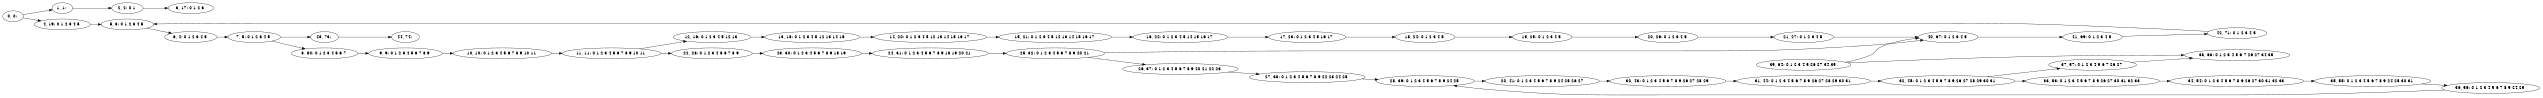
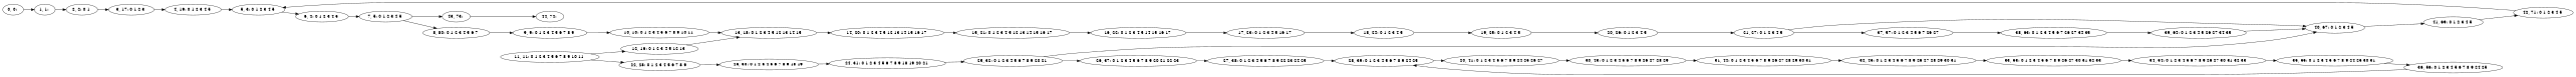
  digraph {
    rankdir=LR
    n1 [label="0, 0: "]
    n2 [label="1, 1: "]
    n3 [label="2, 2: 0 1 "]
    n4 [label="3, 17: 0 1 2 3 "]
    n5 [label="4, 19: 0 1 2 3 4 5 "]
    n6 [label="5, 3: 0 1 2 3 4 5 "]
    n7 [label="6, 4: 0 1 2 3 4 5 "]
    n8 [label="7, 5: 0 1 2 3 4 5 "]
    n9 [label="8, 80: 0 1 2 3 4 5 6 7 "]
    n10 [label="43, 73: "]
    n11 [label="9, 9: 0 1 2 3 4 5 6 7 8 9 "]
    n12 [label="44, 74: "]
    n13 [label="10, 10: 0 1 2 3 4 5 6 7 8 9 10 11 "]
    n14 [label="11, 11: 0 1 2 3 4 5 6 7 8 9 10 11 "]
    n15 [label="12, 16: 0 1 2 3 4 5 12 13 "]
    n16 [label="22, 28: 0 1 2 3 4 5 6 7 8 9 "]
    n17 [label="13, 18: 0 1 2 3 4 5 12 13 14 15 "]
    n18 [label="23, 30: 0 1 2 3 4 5 6 7 8 9 18 19 "]
    n19 [label="14, 20: 0 1 2 3 4 5 12 13 14 15 16 17 "]
    n20 [label="15, 21: 0 1 2 3 4 5 12 13 14 15 16 17 "]
    n21 [label="16, 22: 0 1 2 3 4 5 14 15 16 17 "]
    n22 [label="17, 23: 0 1 2 3 4 5 16 17 "]
    n23 [label="18, 24: 0 1 2 3 4 5 "]
    n24 [label="19, 25: 0 1 2 3 4 5 "]
    n25 [label="20, 26: 0 1 2 3 4 5 "]
    n26 [label="21, 27: 0 1 2 3 4 5 "]
    n27 [label="40, 67: 0 1 2 3 4 5 "]
    n28 [label="41, 69: 0 1 2 3 4 5 "]
    n29 [label="24, 31: 0 1 2 3 4 5 6 7 8 9 18 19 20 21 "]
    n30 [label="25, 32: 0 1 2 3 4 5 6 7 8 9 20 21 "]
    n31 [label="26, 37: 0 1 2 3 4 5 6 7 8 9 20 21 22 23 "]
    n32 [label="27, 38: 0 1 2 3 4 5 6 7 8 9 22 23 24 25 "]
    n33 [label="28, 39: 0 1 2 3 4 5 6 7 8 9 24 25 "]
    n34 [label="20, 41: 0 1 2 3 4 5 6 7 8 9 24 25 26 27"]
    n35 [label="30, 43: 0 1 2 3 4 5 6 7 8 9 26 27 28 29 "]
    n36 [label="31, 44: 0 1 2 3 4 5 6 7 8 9 26 27 28 29 30 31 "]
    n37 [label="32, 45: 0 1 2 3 4 5 6 7 8 9 26 27 28 29 30 31 "]
    n38 [label="33, 53: 0 1 2 3 4 5 6 7 8 9 26 27 30 31 32 33 "]
    n39 [label="37, 57: 0 1 2 3 4 5 6 7 26 27 "]
    n40 [label="34, 54: 0 1 2 3 4 5 6 7 8 9 26 27 30 31 32 33 "]
    n41 [label="38, 63: 0 1 2 3 4 5 6 7 26 27 34 35 "]
    n42 [label="35, 55: 0 1 2 3 4 5 6 7 8 9 24 25 30 31 "]
    n43 [label="36, 56: 0 1 2 3 4 5 6 7 8 9 24 25 "]
    n44 [label="39, 64: 0 1 2 3 4 5 26 27 34 35 "]
    n45 [label="42, 71: 0 1 2 3 4 5 "]
    n1 -> n2
    n2 -> n3
    n3 -> n4
-   n1 -> n5
+   n4 -> n5
    n5 -> n6
    n6 -> n7
    n7 -> n8
    n8 -> n9
    n8 -> n10
    n9 -> n11
    n10 -> n12
    n11 -> n13
-   n13 -> n14
+   n13 -> n17
    n14 -> n15
    n14 -> n16
    n15 -> n17
    n16 -> n18
    n17 -> n19
    n18 -> n29
    n19 -> n20
    n20 -> n21
    n21 -> n22
    n22 -> n23
    n23 -> n24
    n24 -> n25
    n25 -> n26
    n26 -> n27
    n27 -> n28
    n28 -> n45
    n29 -> n30
    n30 -> n27
    n30 -> n31
    n31 -> n32
    n32 -> n33
    n33 -> n34
    n34 -> n35
    n35 -> n36
    n36 -> n37
    n37 -> n38
-   n37 -> n39
+   n26 -> n39
    n38 -> n40
    n39 -> n41
    n40 -> n42
-   n44 -> n41
+   n41 -> n44
    n42 -> n43
    n43 -> n33
    n44 -> n27
    n45 -> n6
  }
